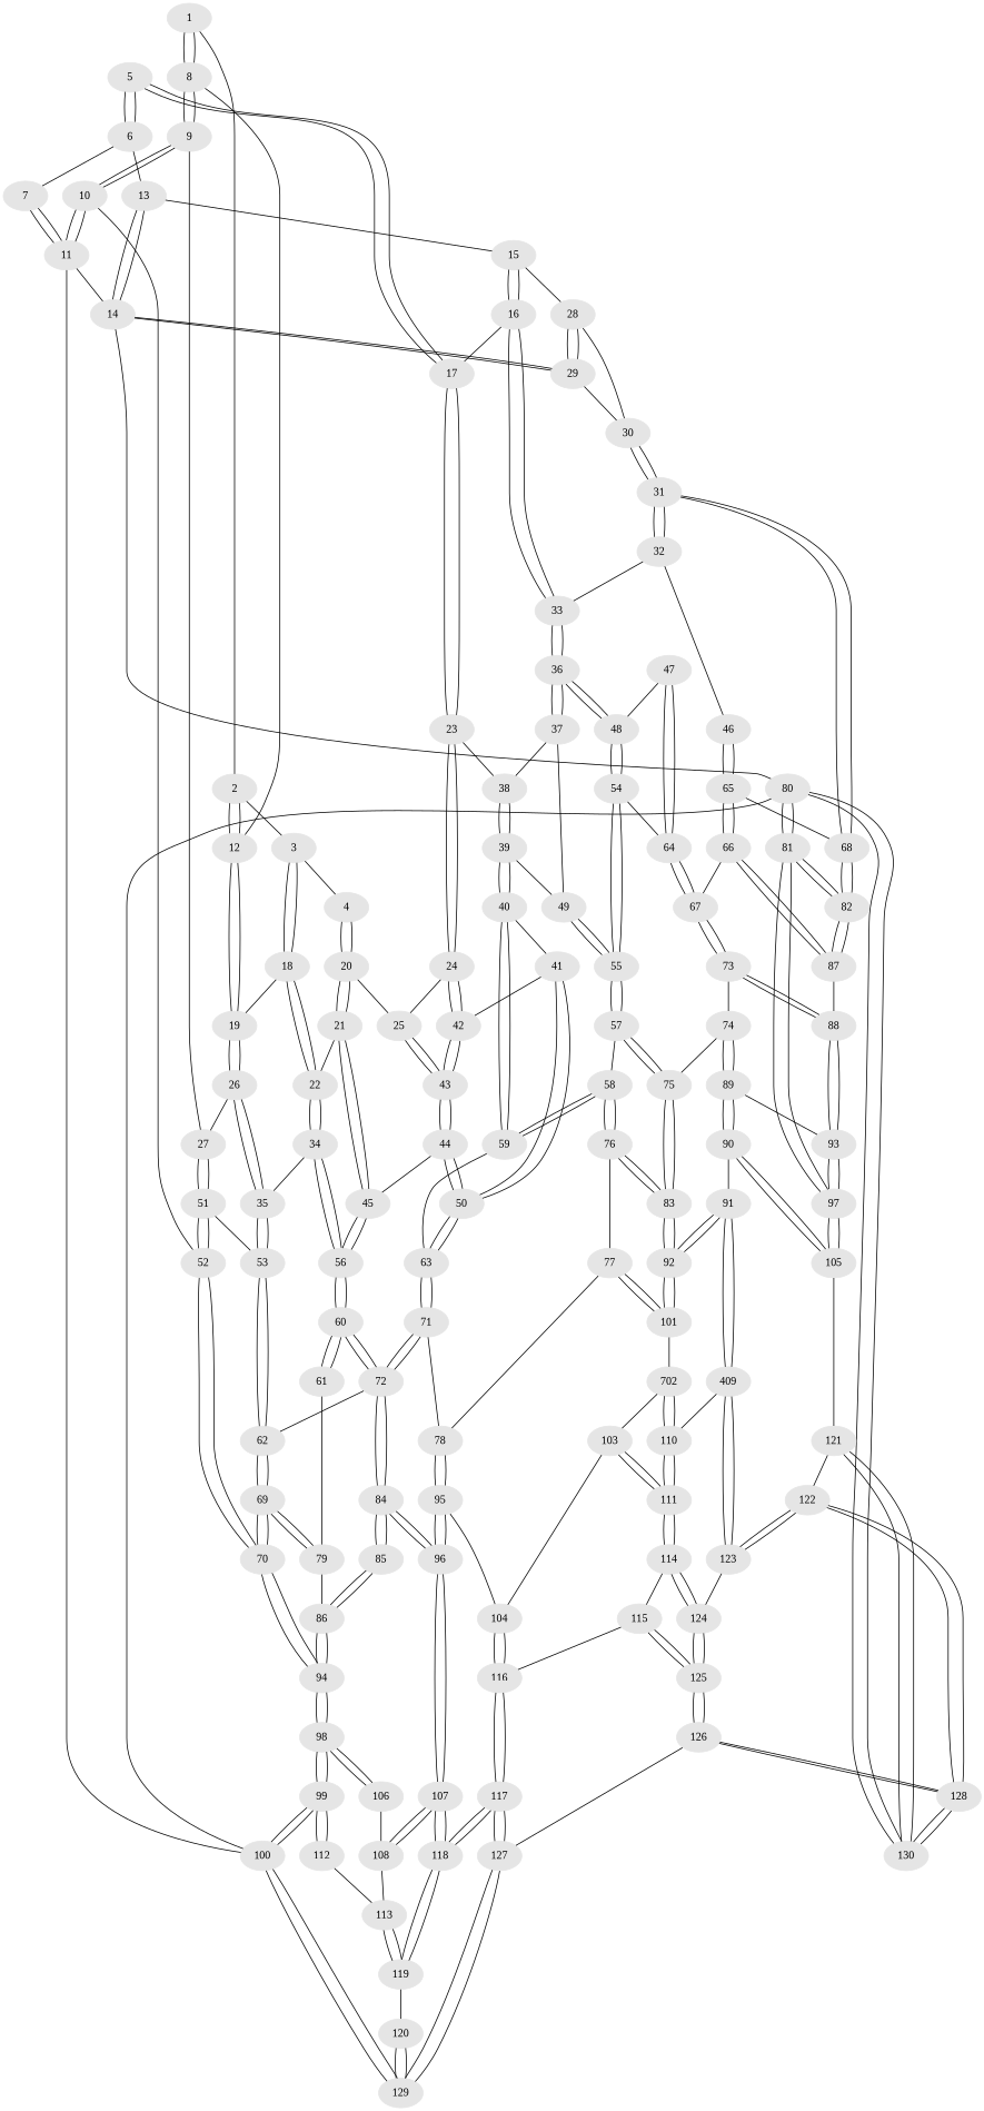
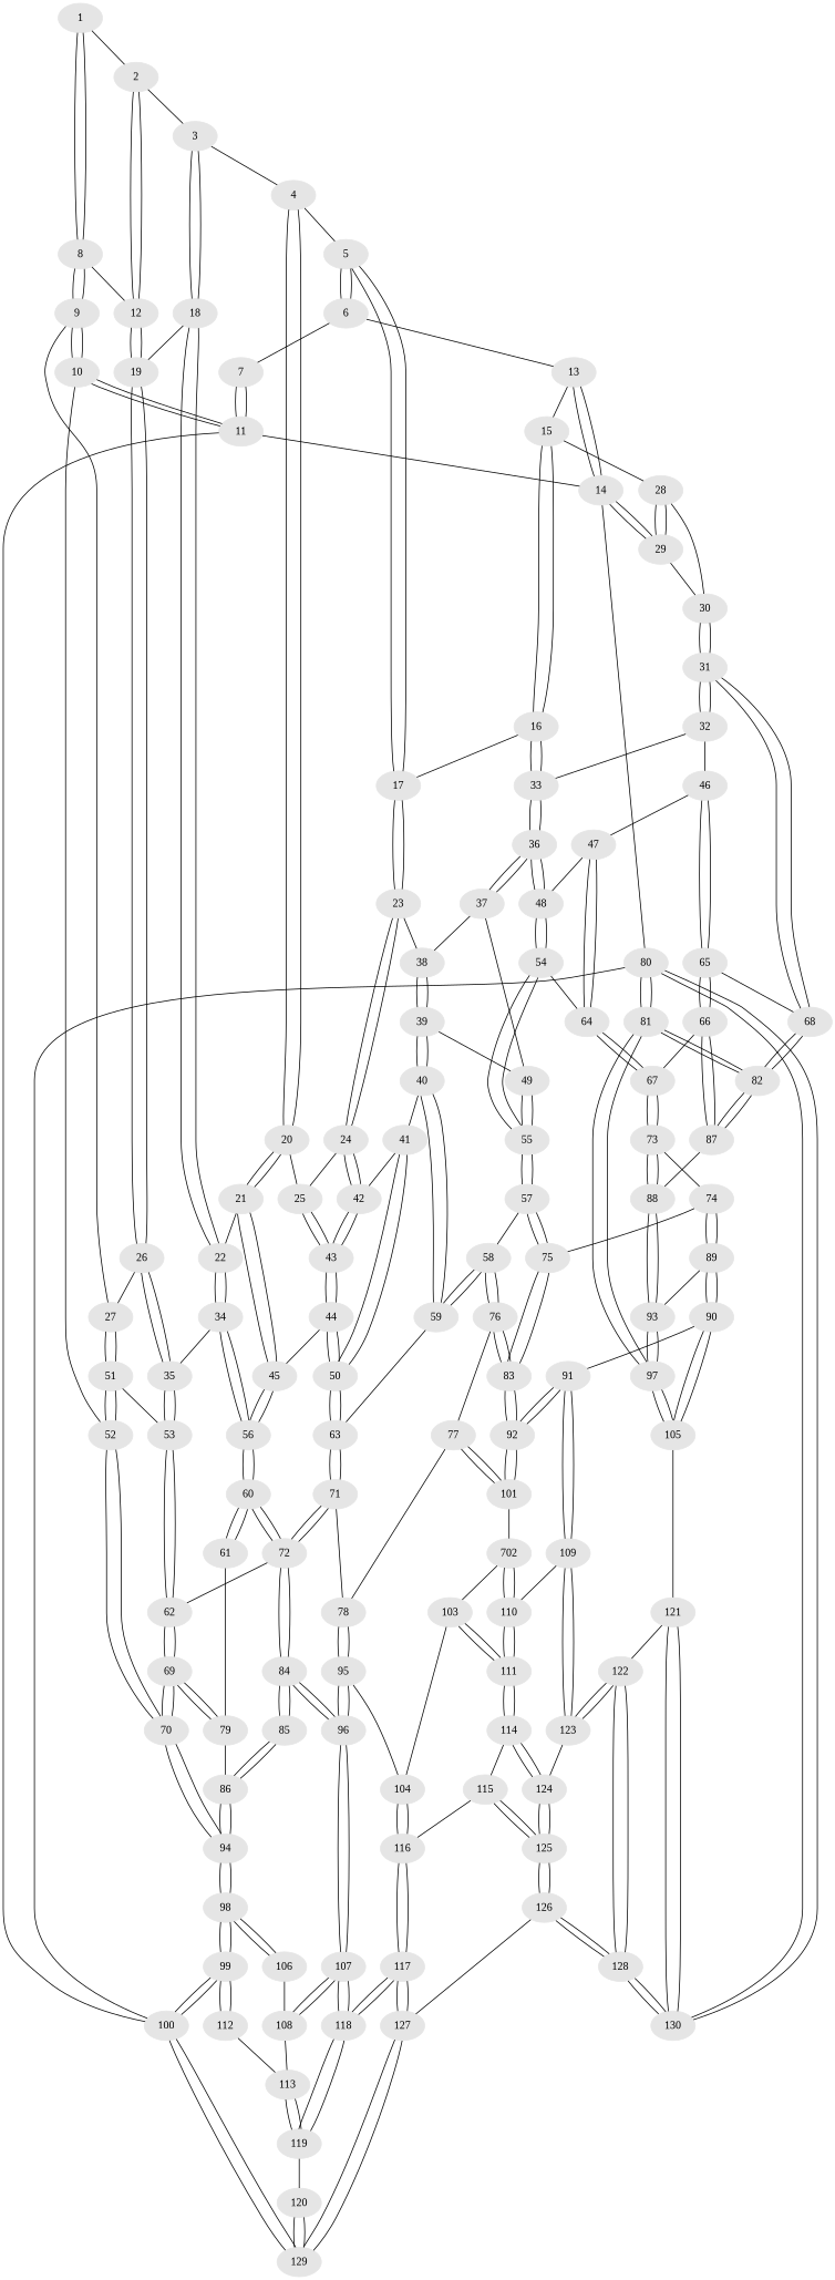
  graph {
    fontname="Liberation Serif"
    node [color=gray90 fontname="Liberation Serif" style=filled]
    edge [fontname="Liberation Serif"]
    1
    2
    8
    3
    12
    9
    4
    18
    19
    5
    20
    22
    6
    17
    21
    25
    7
    13
    23
    11
    14
    15
    100
    10
    27
    52
    51
    70
    29
    80
    129
    26
    16
    28
    30
    81
    130
    33
    36
    24
    38
    34
    35
    45
    43
    56
    42
    39
    44
    53
    31
    32
    68
    46
    82
    47
    65
    37
    48
    60
    62
    49
    54
    55
    40
    41
    59
    50
    63
    64
    66
    67
    57
    71
    94
    69
    58
    75
    61
    72
    76
    83
    77
    79
    84
    86
    78
    73
    87
    88
    74
    98
    95
    85
    96
    89
    93
    90
    92
    101
    n101 [label=702]
    104
    97
    105
    107
    91
-   109 [label=409]
+   109
    121
    110
    123
    99
    106
    116
    108
    118
    112
    113
    103
    111
    114
    117
    122
    119
    124
    115
    120
    125
    126
    127
    128
    1 -- 2
    1 -- 8
    1 -- 8
    2 -- 3
    2 -- 12
    2 -- 12
    8 -- 12
    8 -- 9
    8 -- 9
    3 -- 4
    3 -- 18
    3 -- 18
    12 -- 19
    12 -- 19
    9 -- 10
    9 -- 10
    9 -- 27
+   4 -- 5
    4 -- 20
    4 -- 20
    18 -- 19
    18 -- 22
    18 -- 22
    19 -- 26
    19 -- 26
    5 -- 6
    5 -- 6
    5 -- 17
    5 -- 17
    20 -- 21
    20 -- 21
    20 -- 25
    22 -- 34
    22 -- 34
    6 -- 7
    6 -- 13
    17 -- 23
    17 -- 23
    21 -- 22
    21 -- 45
    21 -- 45
    25 -- 43
    25 -- 43
    7 -- 11
    7 -- 11
    13 -- 14
    13 -- 14
    13 -- 15
    23 -- 24
    23 -- 24
    23 -- 38
    11 -- 14
    11 -- 100
    14 -- 29
    14 -- 29
    14 -- 80
    15 -- 16
    15 -- 16
    15 -- 28
    100 -- 129
    100 -- 129
    10 -- 11
    10 -- 11
    10 -- 52
    27 -- 51
    27 -- 51
    52 -- 70
    52 -- 70
    51 -- 52
    51 -- 52
    51 -- 53
    70 -- 94
    70 -- 94
    29 -- 30
    80 -- 100
    80 -- 81
    80 -- 81
    80 -- 130
    80 -- 130
    26 -- 27
    26 -- 35
    26 -- 35
    16 -- 17
    16 -- 33
    16 -- 33
    28 -- 29
    28 -- 29
    28 -- 30
    30 -- 31
    30 -- 31
    81 -- 82
    81 -- 82
    81 -- 97
    81 -- 97
    33 -- 36
    33 -- 36
    36 -- 37
    36 -- 37
    36 -- 48
    36 -- 48
    24 -- 25
    24 -- 42
    24 -- 42
    38 -- 39
    38 -- 39
    34 -- 35
    34 -- 56
    34 -- 56
    35 -- 53
    35 -- 53
    45 -- 56
    45 -- 56
    43 -- 44
    43 -- 44
    56 -- 60
    56 -- 60
    42 -- 43
    42 -- 43
    39 -- 49
    39 -- 40
    39 -- 40
    44 -- 45
    44 -- 50
    44 -- 50
    53 -- 62
    53 -- 62
    31 -- 32
    31 -- 32
    31 -- 68
    31 -- 68
    32 -- 33
    32 -- 46
    68 -- 82
    68 -- 82
+   46 -- 47
    46 -- 65
    46 -- 65
    82 -- 87
    82 -- 87
    47 -- 48
    47 -- 64
    47 -- 64
    65 -- 68
    65 -- 66
    65 -- 66
    37 -- 38
    37 -- 49
    48 -- 54
    48 -- 54
    60 -- 61
    60 -- 61
    60 -- 72
    60 -- 72
    62 -- 69
    62 -- 69
    49 -- 55
    49 -- 55
    54 -- 55
    54 -- 55
    54 -- 64
    55 -- 57
    55 -- 57
    40 -- 41
    40 -- 59
    40 -- 59
    41 -- 42
    41 -- 50
    41 -- 50
    59 -- 63
    50 -- 63
    50 -- 63
    63 -- 71
    63 -- 71
    64 -- 67
    64 -- 67
    66 -- 67
    66 -- 87
    66 -- 87
    67 -- 73
    67 -- 73
    57 -- 58
    57 -- 75
    57 -- 75
    71 -- 72
    71 -- 72
    71 -- 78
    94 -- 98
    94 -- 98
    69 -- 70
    69 -- 70
    69 -- 79
    69 -- 79
    58 -- 59
    58 -- 59
    58 -- 76
    58 -- 76
    75 -- 83
    75 -- 83
    61 -- 79
    72 -- 62
    72 -- 84
    72 -- 84
    76 -- 83
    76 -- 83
    76 -- 77
    83 -- 92
    83 -- 92
    77 -- 78
    77 -- 101
    77 -- 101
    79 -- 86
    84 -- 85
    84 -- 85
    84 -- 96
    84 -- 96
    86 -- 94
    86 -- 94
    78 -- 95
    78 -- 95
    73 -- 88
    73 -- 88
    73 -- 74
    87 -- 88
    88 -- 93
    88 -- 93
    74 -- 75
    74 -- 89
    74 -- 89
    98 -- 99
    98 -- 99
    98 -- 106
    98 -- 106
    95 -- 96
    95 -- 96
    95 -- 104
    85 -- 86
    85 -- 86
    96 -- 107
    96 -- 107
    89 -- 93
    89 -- 90
    89 -- 90
    93 -- 97
    93 -- 97
    90 -- 105
    90 -- 105
    90 -- 91
    92 -- 101
    92 -- 101
    101 -- n101
    n101 -- 110
    n101 -- 110
    n101 -- 103
    104 -- 116
    104 -- 116
    97 -- 105
    97 -- 105
    105 -- 121
    107 -- 108
    107 -- 108
    107 -- 118
    107 -- 118
    91 -- 92
    91 -- 92
    91 -- 109
    91 -- 109
    109 -- 110
    109 -- 123
    109 -- 123
    121 -- 130
    121 -- 130
    121 -- 122
    110 -- 111
    110 -- 111
    123 -- 124
    99 -- 100
    99 -- 100
    99 -- 112
    99 -- 112
    106 -- 108
    116 -- 117
    116 -- 117
    108 -- 113
    118 -- 119
    118 -- 119
    112 -- 113
    113 -- 119
    113 -- 119
    103 -- 104
    103 -- 111
    103 -- 111
    111 -- 114
    111 -- 114
    114 -- 124
    114 -- 124
    114 -- 115
    117 -- 118
    117 -- 118
    117 -- 127
    117 -- 127
    122 -- 123
    122 -- 123
    122 -- 128
    122 -- 128
    119 -- 120
    124 -- 125
    124 -- 125
    115 -- 116
    115 -- 125
    115 -- 125
    120 -- 129
    120 -- 129
    125 -- 126
    125 -- 126
    126 -- 127
    126 -- 128
    126 -- 128
    127 -- 129
    127 -- 129
    128 -- 130
    128 -- 130
  }
